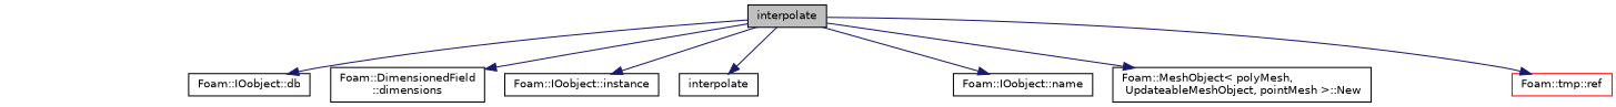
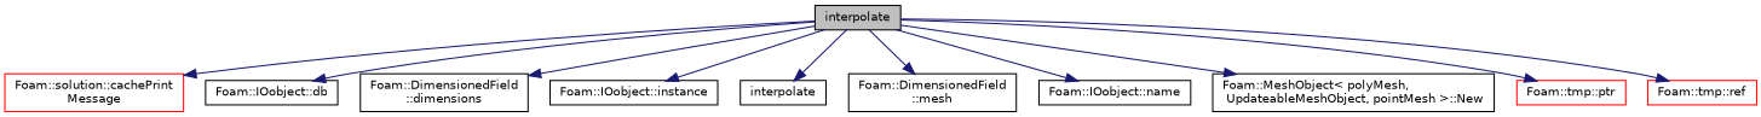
  digraph {
    rankdir=TB
    node [color=black fontname=Helvetica fontsize=10 shape=record]
    edge [color=midnightblue fontname=Helvetica fontsize=10 labelfontname=Helvetica labelfontsize=10 style=solid]
    n1 [fillcolor=grey75 fontcolor=black height=0.2 label=interpolate style=filled width=0.4]
+   n2 [color=red height=0.2 label="Foam::solution::cachePrint\lMessage" width=0.4]
    n3 [height=0.2 label="Foam::IOobject::db" width=0.4]
    n4 [height=0.2 label="Foam::DimensionedField\l::dimensions" width=0.4]
    n5 [height=0.2 label="Foam::IOobject::instance" width=0.4]
    n6 [height=0.2 label=interpolate width=0.4]
+   n7 [height=0.2 label="Foam::DimensionedField\l::mesh" width=0.4]
    n8 [height=0.2 label="Foam::IOobject::name" width=0.4]
    n9 [height=0.2 label="Foam::MeshObject\< polyMesh,\l UpdateableMeshObject, pointMesh \>::New" width=0.4]
+   n10 [color=red height=0.2 label="Foam::tmp::ptr" width=0.4]
    n11 [color=red height=0.2 label="Foam::tmp::ref" width=0.4]
+   n1 -> n2
    n1 -> n3
    n1 -> n4
    n1 -> n5
    n1 -> n6
+   n1 -> n7
    n1 -> n8
    n1 -> n9
+   n1 -> n10
    n1 -> n11
  }
